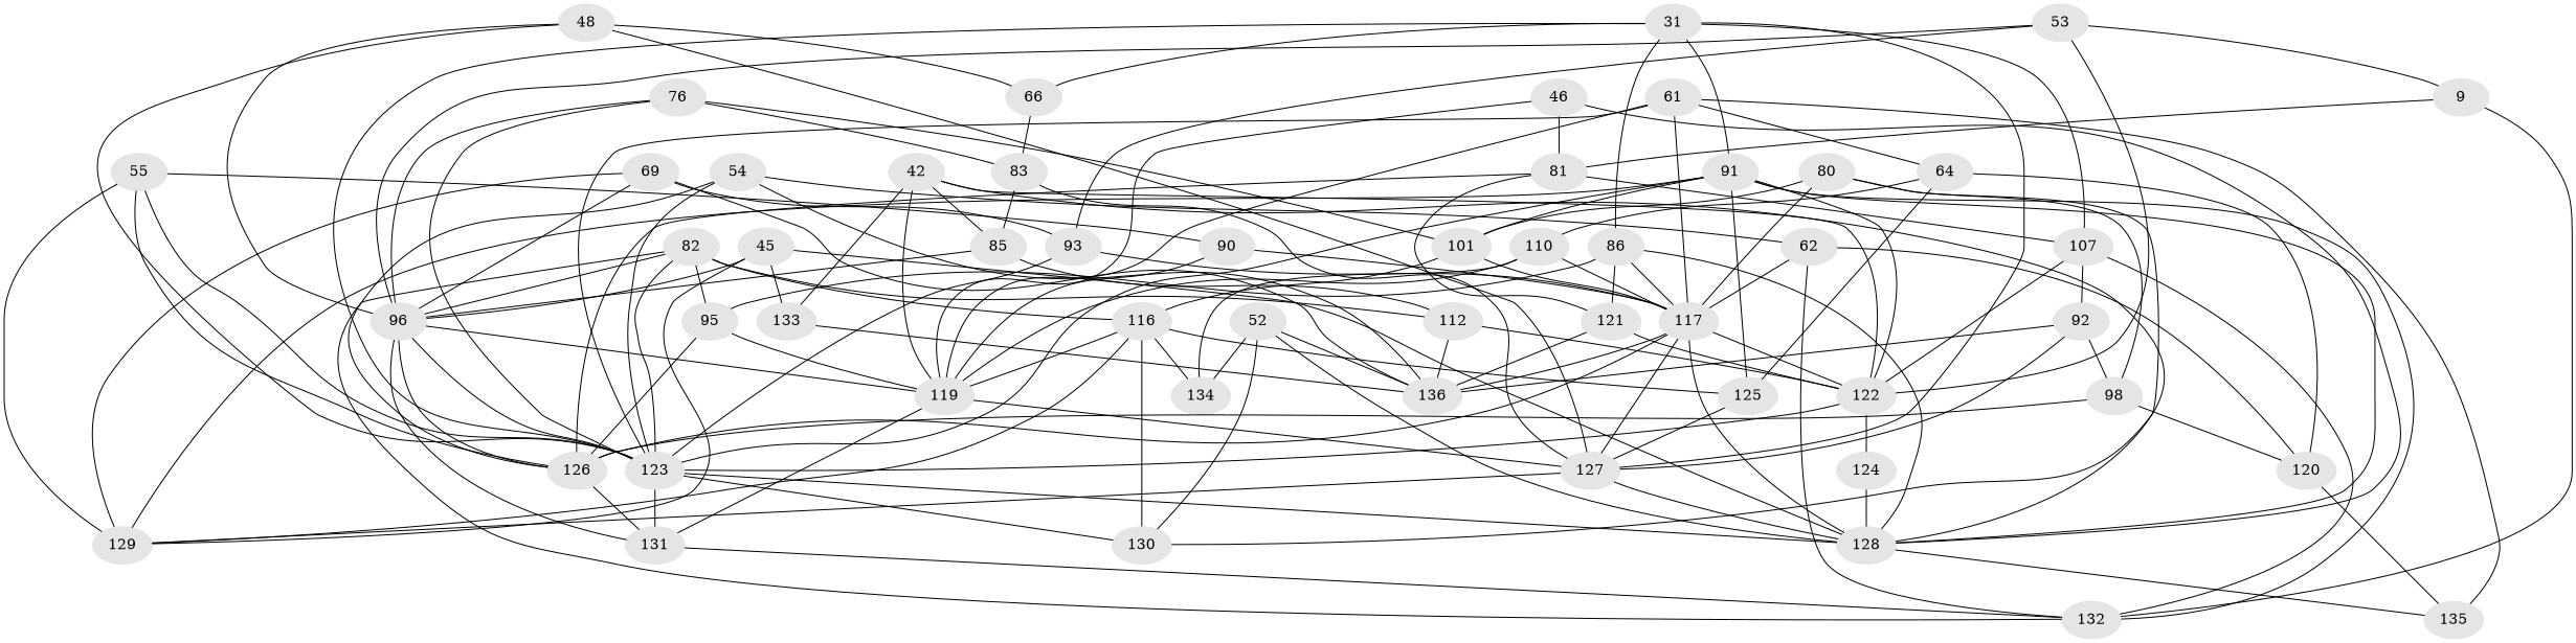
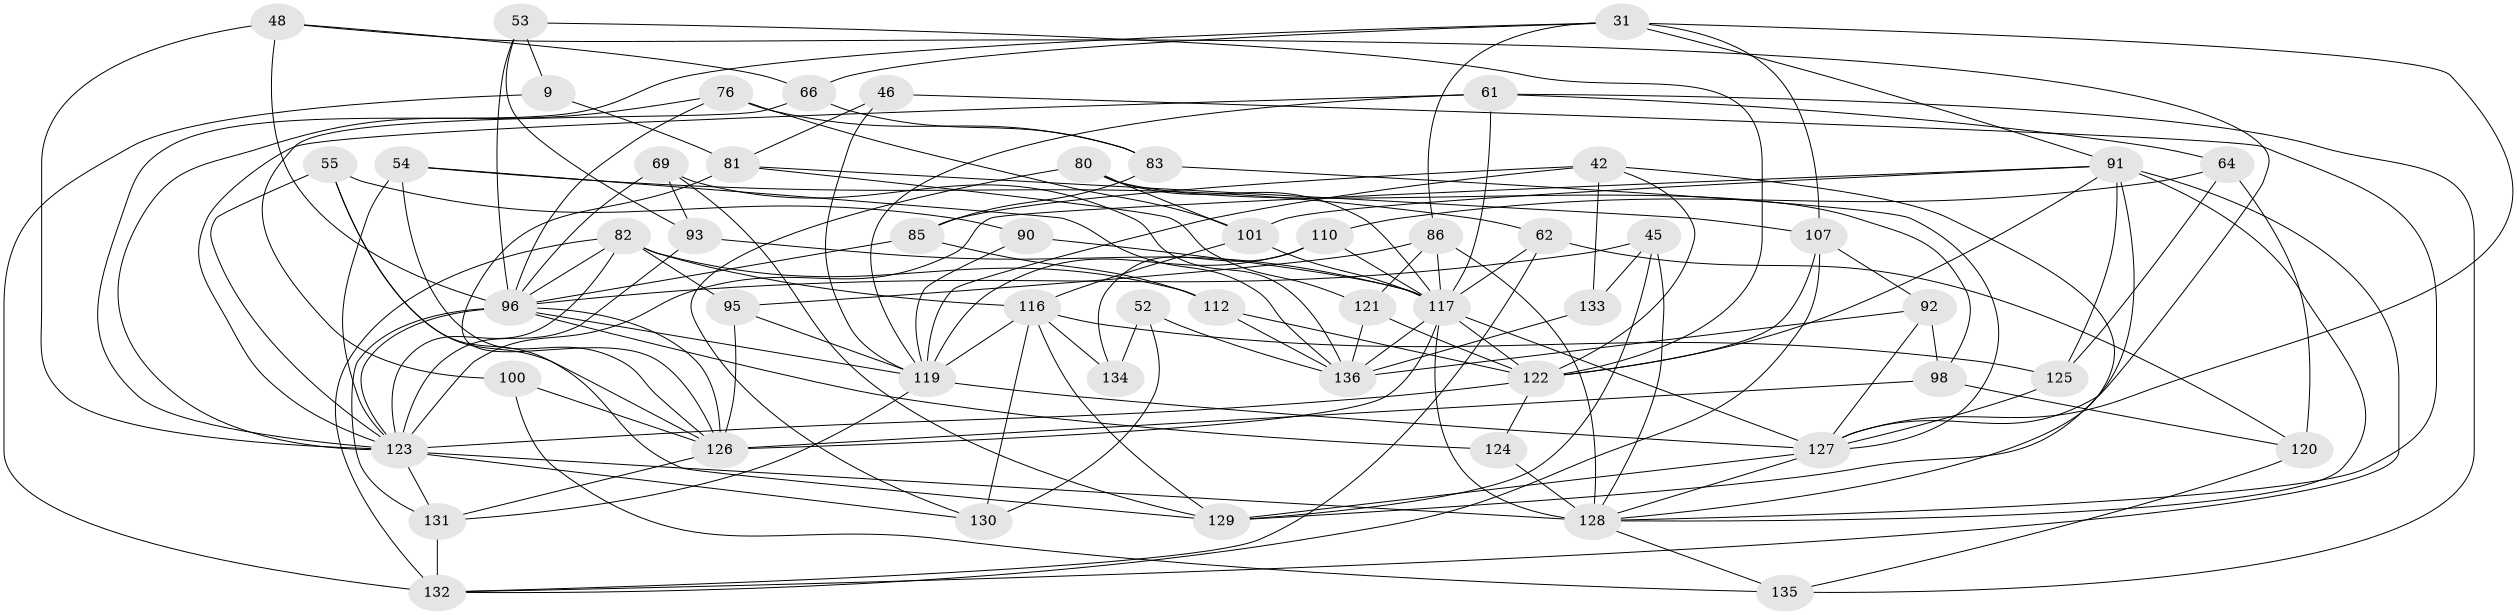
  graph {
    node [color=gray90 style=filled]
    81 [super="+8"]
    107 [super="+98"]
    126 [super="+12+35+111+58"]
    121 [super="+78"]
    9
    132 [super="+114"]
    31 [super="+18"]
    66
    86 [super="+79"]
    91 [super="+43+44+67"]
    123 [super="+30+87+103+108"]
    127 [super="+28+47+68+71"]
    83
+   100
    128 [super="+14+57+21+88"]
    117 [super="+109+73+113"]
    95
    122 [super="+41+104+105+59"]
    129 [super="+24+16"]
    125
    101 [super="+75"]
    92
    130 [super="+27"]
    131 [super="+118+77"]
    42 [super="+13"]
    85
    119 [super="+94"]
    133
    96 [super="+7+70+84"]
    112
    124
    135
    136 [super="+39+99+106"]
    45
    46
    48
    52
    134
    53
    93
    90
    54
    62
    120
    55
    61
    64
    110
    69
    76
    116 [super="+102+115"]
    80
    n53 [label=98]
    82 [super="+25"]
    81 -- 107
    81 -- 126
    81 -- 121
    107 -- 132
    107 -- 122
    107 -- 92
    126 -- 131 [weight=3]
    121 -- 122
    121 -- 136
    9 -- 81 [weight=2]
    9 -- 132 [weight=2]
    31 -- 107 [weight=2]
    31 -- 66
    31 -- 86
    31 -- 91
    31 -- 123 [weight=2]
    31 -- 127
    66 -- 83
+   66 -- 100
    86 -- 121
    86 -- 128 [weight=2]
    86 -- 117
    86 -- 95
    91 -- 132
    91 -- 123
    91 -- 128
    91 -- 122
    91 -- 129 [weight=2]
    91 -- 125
    91 -- 101 [weight=2]
    123 -- 128 [weight=3]
    123 -- 130
    123 -- 131 [weight=3]
    127 -- 128
    127 -- 129
    83 -- 127
    83 -- 85
+   100 -- 126
+   100 -- 135
    128 -- 135
    117 -- 126 [weight=3]
    117 -- 127 [weight=3]
    117 -- 128 [weight=5]
    117 -- 122 [weight=3]
    117 -- 136 [weight=3]
    95 -- 126
    95 -- 119
    122 -- 123 [weight=2]
    122 -- 124
    125 -- 127
    101 -- 117
    101 -- 116 [weight=3]
    92 -- 127 [weight=2]
    92 -- 136
    92 -- n53
    131 -- 132 [weight=2]
    42 -- 128
    42 -- 122
    42 -- 85
    42 -- 119
    42 -- 133 [weight=2]
    85 -- 96
    85 -- 112
    119 -- 127
    119 -- 131
    133 -- 136
    96 -- 126 [weight=3]
    96 -- 123
    96 -- 131
    96 -- 119 [weight=3]
+   96 -- 124
    112 -- 122
    112 -- 136
    124 -- 128 [weight=2]
    45 -- 128
    45 -- 129
    45 -- 133
    45 -- 96
    46 -- 81
    46 -- 128 [weight=2]
    46 -- 119
    48 -- 66
    48 -- 123
    48 -- 127
    48 -- 96
-   52 -- 128
    52 -- 130
    52 -- 136
    52 -- 134
    53 -- 9
    53 -- 122
    53 -- 96
    53 -- 93
    93 -- 123
    93 -- 117
    90 -- 117
    90 -- 119
    54 -- 126
    54 -- 123
    54 -- 136
    54 -- 62
    62 -- 132
    62 -- 117
    62 -- 120
    120 -- 135
    55 -- 126
    55 -- 123
    55 -- 129
    55 -- 90
    61 -- 123
    61 -- 117
    61 -- 119
    61 -- 135
    61 -- 64
    64 -- 125
    64 -- 120
    64 -- 110
    110 -- 117
    110 -- 119
    110 -- 134
    69 -- 129
    69 -- 96
    69 -- 136
    69 -- 93
    76 -- 123
    76 -- 83
    76 -- 101
    76 -- 96
    116 -- 129 [weight=2]
    116 -- 125
    116 -- 130 [weight=3]
    116 -- 119
    116 -- 134
    80 -- 117
    80 -- 101
    80 -- 130
    80 -- n53
    n53 -- 126
    n53 -- 120
    82 -- 132
    82 -- 123 [weight=3]
    82 -- 95
    82 -- 96
    82 -- 112
    82 -- 116
  }
